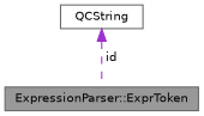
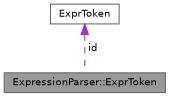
  digraph {
    node [color=gray40 fontname=Helvetica fontsize=10 shape=box style=filled]
    n1 [fillcolor=grey60 fontcolor=black height=0.2 label="ExpressionParser::ExprToken" width=0.4]
-   n2 [fillcolor=white height=0.2 label=QCString width=0.4]
+   n2 [fillcolor=white height=0.2 label=ExprToken width=0.4]
    n2 -> n1 [color=darkorchid3 dir=back fontname=Helvetica fontsize=10 label=" id" labelfontname=Helvetica labelfontsize=10 style=dashed]
  }
